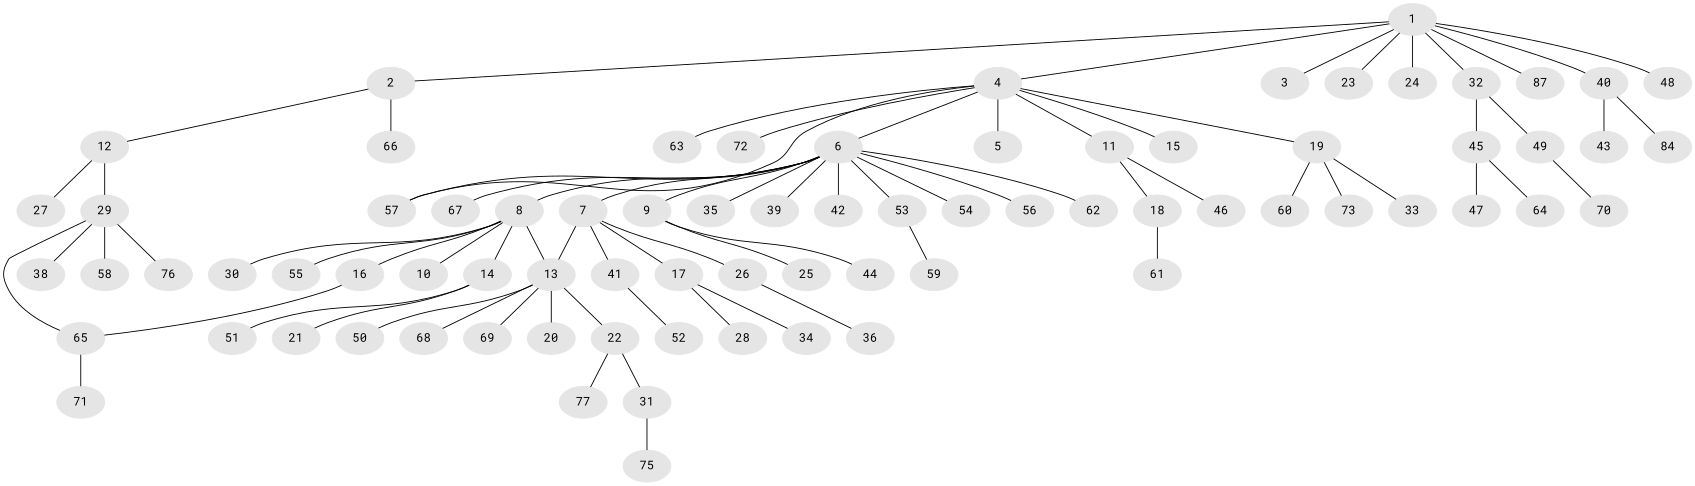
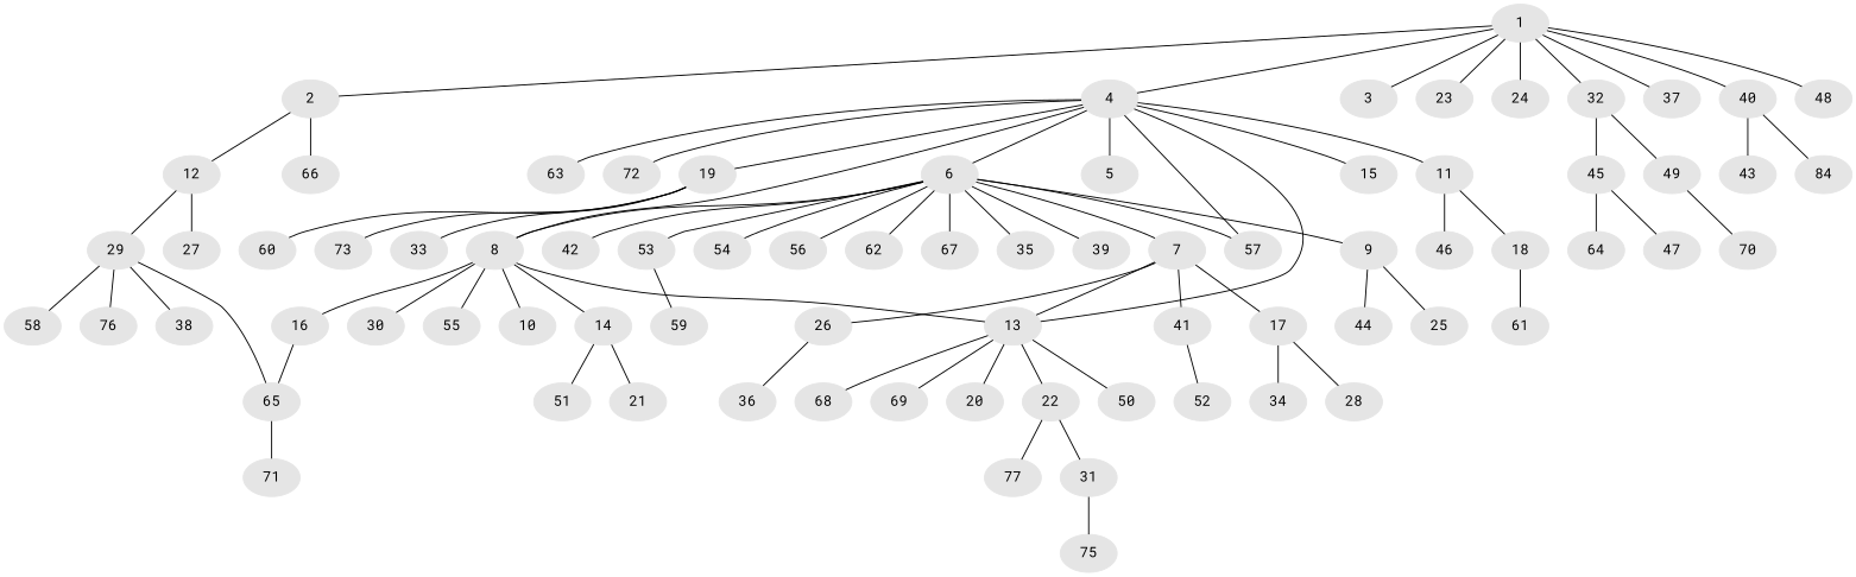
  graph {
    fontname="Roboto Mono"
    node [color=gray90 fontname="Roboto Mono" style=filled]
    edge [fontname="Roboto Mono"]
    1
    2
    3
    4
    23
    24
    32
-   37 [label=87]
+   37
    40
    48
    12
    66
    5
    6
    8
    11
    13
    15
    19
    57
    63
    72
    45
    49
    43
    n26 [label=84]
    27
    29
    7
    9
    35
    39
    42
    53
    54
    56
    62
    67
    10
    14
    16
    30
    55
    18
    46
    20
    22
    50
    68
    69
    33
    60
    73
    17
    26
    41
    25
    44
    31
    75
    59
    28
    34
    36
    52
    21
    51
    65
    61
    38
    58
    76
    77
    71
    47
    64
    70
    1 -- 2
    1 -- 3
    1 -- 4
    1 -- 23
    1 -- 24
    1 -- 32
    1 -- 37
    1 -- 40
    1 -- 48
    2 -- 12
    2 -- 66
    4 -- 5
    4 -- 6
+   4 -- 8
    4 -- 11
+   4 -- 13
    4 -- 15
    4 -- 19
    4 -- 57
    4 -- 63
    4 -- 72
    32 -- 45
    32 -- 49
    40 -- 43
    40 -- n26
    12 -- 27
    12 -- 29
    6 -- 8
    6 -- 57
    6 -- 7
    6 -- 9
    6 -- 35
    6 -- 39
    6 -- 42
    6 -- 53
    6 -- 54
    6 -- 56
    6 -- 62
    6 -- 67
    8 -- 13
    8 -- 10
    8 -- 14
    8 -- 16
    8 -- 30
    8 -- 55
    11 -- 18
    11 -- 46
    13 -- 20
    13 -- 22
    13 -- 50
    13 -- 68
    13 -- 69
    19 -- 33
    19 -- 60
    19 -- 73
    45 -- 47
    45 -- 64
    49 -- 70
    29 -- 65
    29 -- 38
    29 -- 58
    29 -- 76
    7 -- 13
    7 -- 17
    7 -- 26
    7 -- 41
    9 -- 25
    9 -- 44
    53 -- 59
    14 -- 21
    14 -- 51
    16 -- 65
    18 -- 61
    22 -- 31
    22 -- 77
    17 -- 28
    17 -- 34
    26 -- 36
    41 -- 52
    31 -- 75
    65 -- 71
  }
